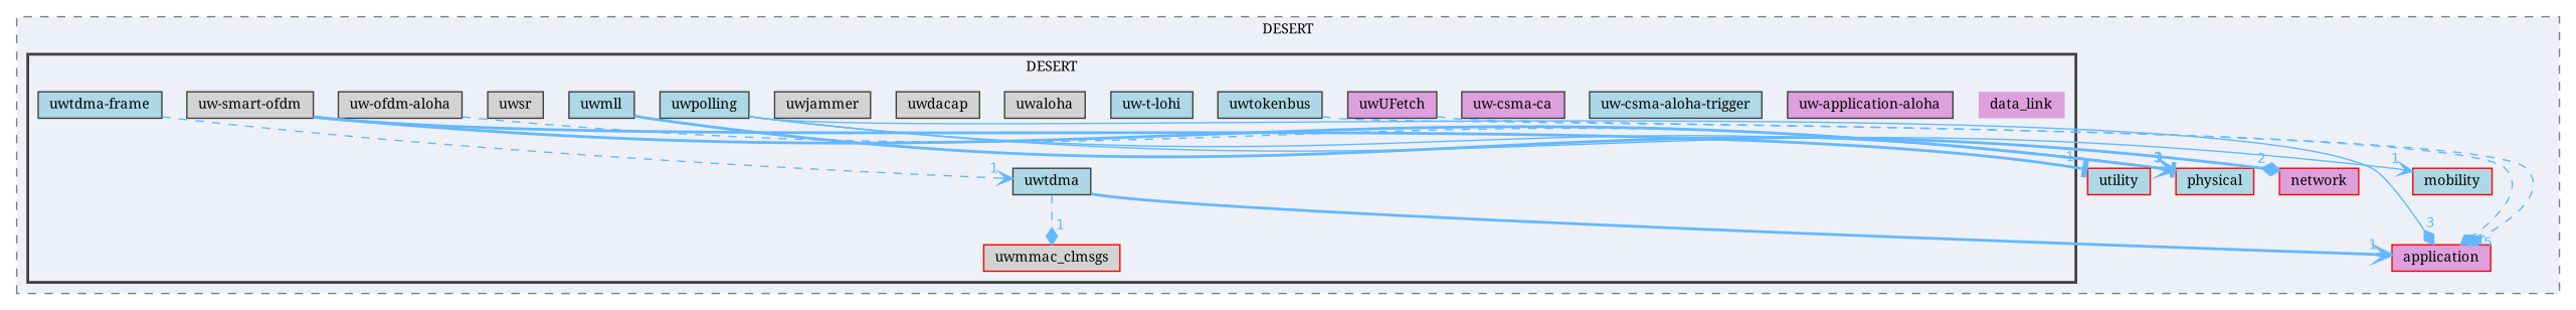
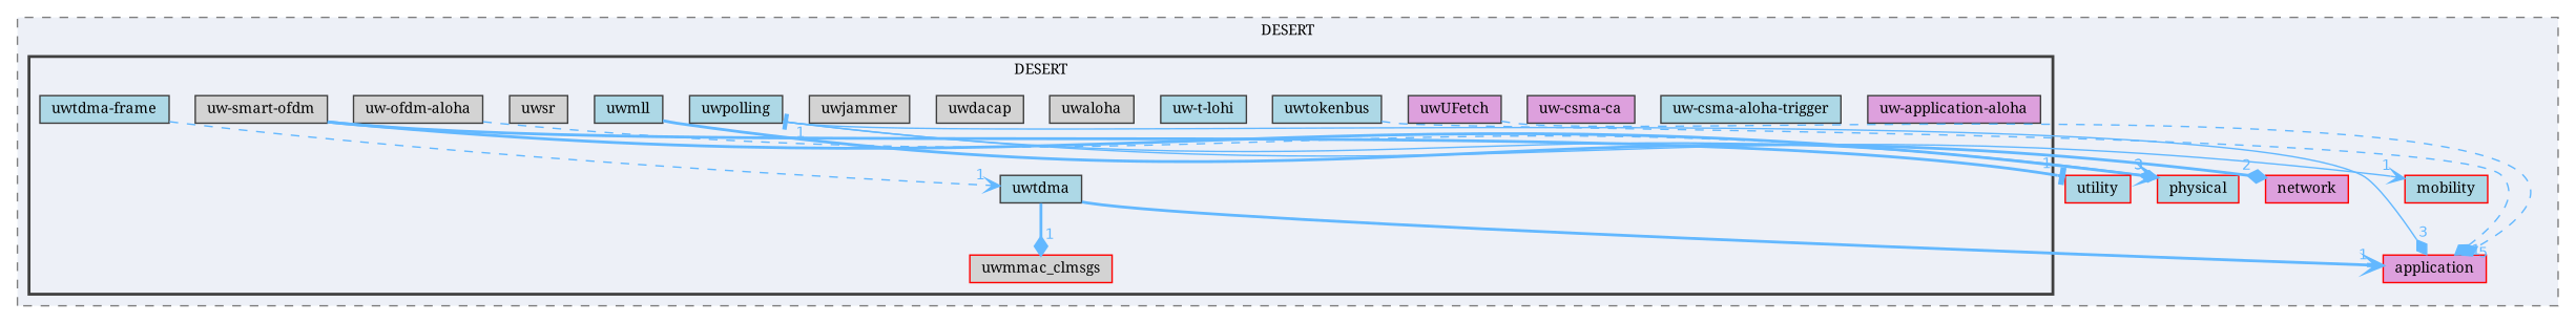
  digraph {
    compound=true
    fontname="Noto Serif"
    node [fillcolor=lightblue fontname="Noto Serif" fontsize=10 shape=box style=filled color=grey25]
    edge [arrowhead=diamond color=steelblue1 fontcolor=steelblue1 fontname="Noto Serif" fontsize=10 headlabel=1 labeldistance=1.5 labelfontname=Helvetica labelfontsize=10 style=bold]
-   n1 [fillcolor=plum height=0.2 label=data_link shape=plaintext width=0.4 color=""]
    n2 [fillcolor=plum height=0.2 label="uw-application-aloha" width=0.4]
    n3 [height=0.2 label="uw-csma-aloha-trigger" width=0.4]
    n4 [fillcolor=plum height=0.2 label="uw-csma-ca" width=0.4]
    n5 [fillcolor=lightgrey height=0.2 label="uw-ofdm-aloha" width=0.4]
    n6 [fillcolor=lightgrey height=0.2 label="uw-smart-ofdm" width=0.4]
    n7 [height=0.2 label="uw-t-lohi" width=0.4]
    n8 [fillcolor=lightgrey height=0.2 label=uwaloha width=0.4]
    n9 [fillcolor=lightgrey height=0.2 label=uwdacap width=0.4]
    n10 [fillcolor=lightgrey height=0.2 label=uwjammer width=0.4]
    n11 [height=0.2 label=uwmll width=0.4]
    n12 [color=red fillcolor=lightgrey height=0.2 label=uwmmac_clmsgs width=0.4]
    n13 [height=0.2 label=uwpolling width=0.4]
    n14 [fillcolor=lightgrey height=0.2 label=uwsr width=0.4]
    n15 [height=0.2 label=uwtdma width=0.4]
    n16 [height=0.2 label="uwtdma-frame" width=0.4]
    n17 [height=0.2 label=uwtokenbus width=0.4]
    n18 [fillcolor=plum height=0.2 label=uwUFetch width=0.4]
    n19 [color=red height=0.2 label=physical width=0.4]
    n20 [color=red height=0.2 label=utility width=0.4]
    n21 [color=red fillcolor=plum height=0.2 label=network width=0.4]
    n22 [color=red fillcolor=plum height=0.2 label=application width=0.4]
    n23 [color=red height=0.2 label=mobility width=0.4]
    subgraph cluster_1 {
      bgcolor="#edf0f7"
      fontsize=10
      label=DESERT
      pencolor=grey50
      style="filled,dashed"
      n19
      n20
      n21
      n22
      n23
      subgraph cluster_2 {
        bgcolor="#edf0f7"
        fontsize=10
        label=DESERT
        pencolor=grey25
        style="filled,bold"
-       n1
        n2
        n3
        n4
        n5
        n6
        n7
        n8
        n9
        n10
        n11
        n12
        n13
        n14
        n15
        n16
        n17
        n18
      }
    }
-   n5 -> n19 [arrowhead=tee headlabel=3 style=dashed]
+   n5 -> n19 [headlabel=3 style=dashed]
    n6 -> n19 [arrowhead=vee headlabel=3]
    n6 -> n20 [arrowhead=tee]
    n11 -> n21 [headlabel=2]
-   n13 -> n19 [arrowhead=tee style=solid]
+   n19 -> n13 [arrowhead=tee style=solid]
    n13 -> n22 [headlabel=3 style=solid]
    n13 -> n23 [arrowhead=vee style=solid]
-   n15 -> n12 [style=dashed]
+   n15 -> n12
    n15 -> n22 [arrowhead=vee]
    n16 -> n15 [arrowhead=vee style=dashed]
    n17 -> n22 [style=dashed]
    n18 -> n22 [headlabel=5 style=dashed]
  }
